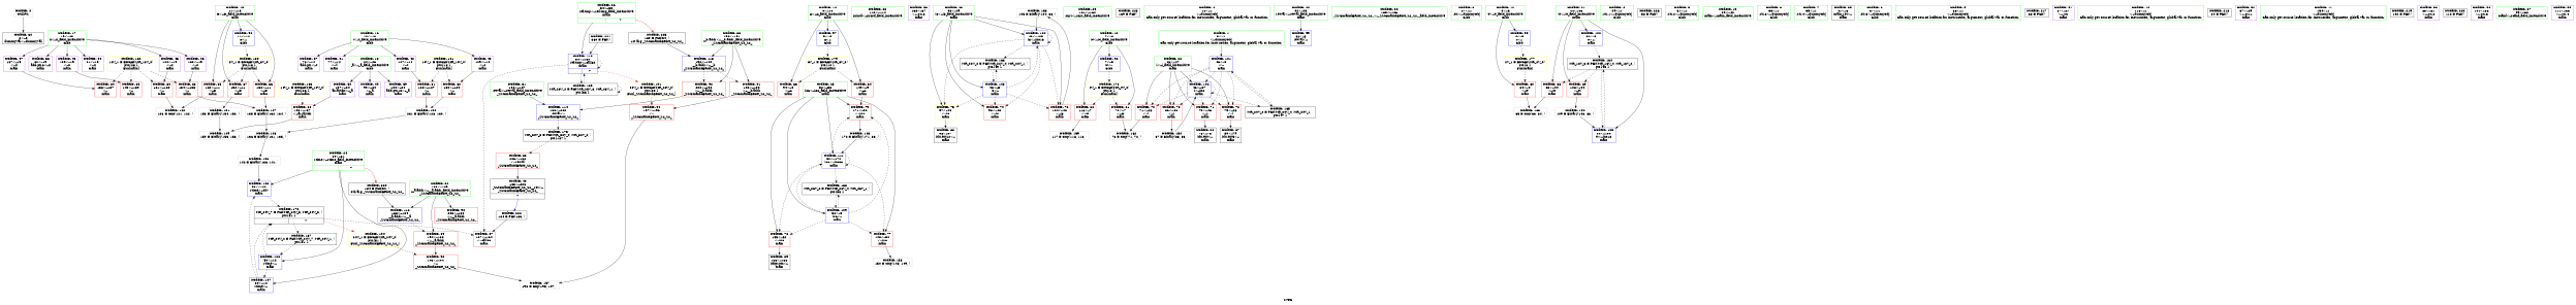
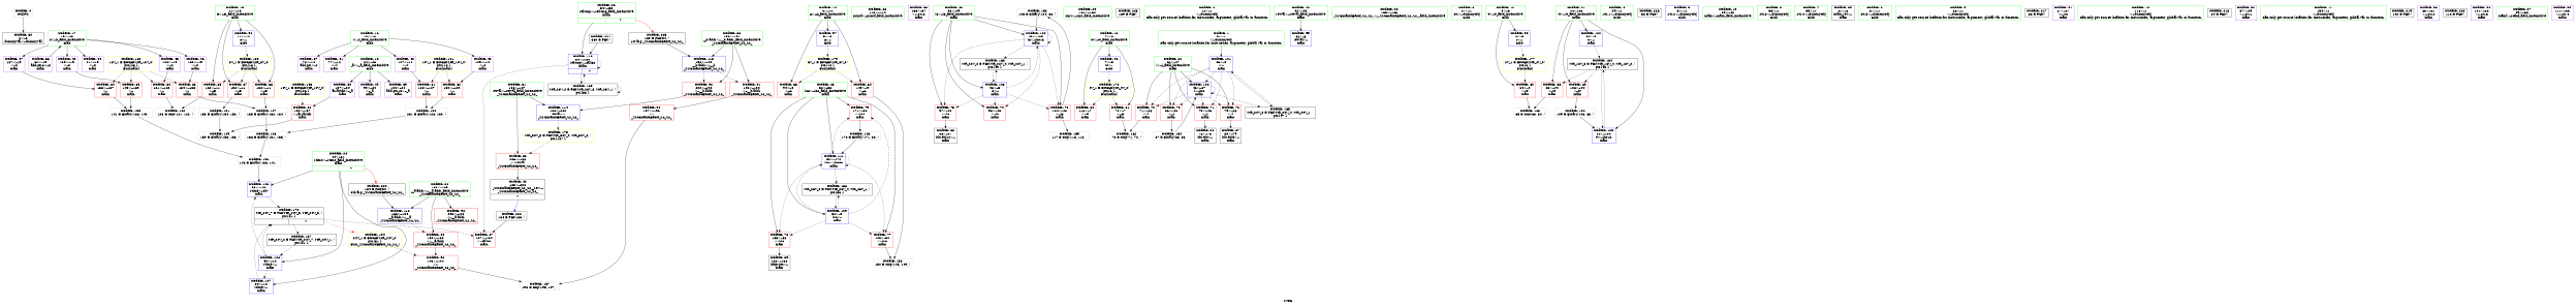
  digraph {
    label=SVFG
    node [color=red shape=record]
    edge [style=solid]
    n1 [color=grey label="{NodeID: 0\nNullPtr}"]
    n2 [color=black label="{NodeID: 34\n2\<--3\ndummyVal\<--dummyVal\n}"]
    n3 [color=yellow label="{NodeID: 180\n8V_1 = ENCHI(MR_8V_0)\npts\{13 \}\nFun[main]}" style=double]
    n4 [label="{NodeID: 65\n122\<--11\n\<--D\nmain\n}"]
    n5 [label="{NodeID: 66\n132\<--11\n\<--D\nmain\n}"]
    n6 [label="{NodeID: 67\n152\<--11\n\<--D\nmain\n}"]
    n7 [color=grey label="{NodeID: 160\n123 = cmp(121, 122, )\n}"]
    n8 [color=grey label="{NodeID: 147\n135 = Binary(132, 134, )\n}"]
    n9 [color=grey label="{NodeID: 151\n153 = Binary(154, 152, )\n}"]
    n10 [color=grey label="{NodeID: 146\n136 = Binary(131, 135, )\n}"]
    n11 [color=grey label="{NodeID: 149\n159 = Binary(153, 158, )\n}"]
    n12 [color=blue label="{NodeID: 97\n9\<--5\nA\<--\nGlob }"]
    n13 [color=yellow label="{NodeID: 179\n6V_1 = ENCHI(MR_6V_0)\npts\{10 \}\nFun[main]}" style=double]
    n14 [label="{NodeID: 63\n94\<--9\n\<--A\nmain\n}"]
    n15 [label="{NodeID: 64\n149\<--9\n\<--A\nmain\n}"]
    n16 [color=grey label="{NodeID: 158\n150 = cmp(148, 149, )\n}"]
    n17 [color=green label="{NodeID: 14\n9\<--10\nA\<--A_field_insensitive\nGlob }"]
    n18 [color=yellow label="{NodeID: 194\n24V_1 = ENCHI(MR_24V_0)\npts\{51 \}\nFun[_ZSt3maxIdERKT_S2_S2_]}" style=double]
    n19 [label="{NodeID: 93\n195\<--194\n\<--\n_ZSt3maxIdERKT_S2_S2_\n}"]
    n20 [color=grey label="{NodeID: 157\n198 = cmp(195, 197, )\n}"]
    n21 [color=blue label="{NodeID: 111\n52\<--172\ni26\<--inc36\nmain\n}"]
    n22 [label="{NodeID: 77\n148\<--52\n\<--i26\nmain\n}"]
    n23 [label="{NodeID: 78\n155\<--52\n\<--i26\nmain\n}"]
    n24 [label="{NodeID: 79\n171\<--52\n\<--i26\nmain\n}"]
    n25 [color=black label="{NodeID: 168\nMR_26V_2 = PHI(MR_26V_4, MR_26V_1, )\npts\{53 \}\n}"]
    n26 [color=black label="{NodeID: 39\n156\<--155\nidxprom\<--\nmain\n}"]
    n27 [color=grey label="{NodeID: 148\n172 = Binary(171, 88, )\n}"]
    n28 [color=blue label="{NodeID: 109\n52\<--5\ni26\<--\nmain\n}"]
    n29 [color=green label="{NodeID: 28\n113\<--114\nprintf\<--printf_field_insensitive\n}"]
    n30 [color=purple label="{NodeID: 42\n127\<--14\n\<--t\nmain\n}"]
    n31 [label="{NodeID: 81\n128\<--127\n\<--\nmain\n}"]
    n32 [color=grey label="{NodeID: 150\n231 = Binary(128, 130, )\n}"]
    n33 [color=black label="{NodeID: 222\n164 = PHI(183, )\n}"]
    n34 [label="{NodeID: 87\n167\<--164\n\<--call33\nmain\n}"]
    n35 [color=purple label="{NodeID: 56\n168\<--37\n\<--.str.5\nmain\n}"]
    n36 [color=grey label="{NodeID: 153\n105 = Binary(104, 88, )\n}"]
    n37 [color=blue label="{NodeID: 104\n48\<--105\ni8\<--inc16\nmain\n}"]
    n38 [label="{NodeID: 74\n93\<--48\n\<--i8\nmain\n}"]
-   n39 [color=yellow label="{NodeID: 75\n97\<--48\n\<--i8\nmain\n}"]
+   n39 [label="{NodeID: 75\n97\<--48\n\<--i8\nmain\n}"]
    n40 [label="{NodeID: 76\n104\<--48\n\<--i8\nmain\n}"]
    n41 [color=black label="{NodeID: 166\nMR_22V_2 = PHI(MR_22V_4, MR_22V_1, )\npts\{49 \}\n}"]
    n42 [color=black label="{NodeID: 38\n98\<--97\nidx.ext12\<--\nmain\n}"]
    n43 [color=blue label="{NodeID: 103\n48\<--5\ni8\<--\nmain\n}"]
    n44 [label="{NodeID: 70\n71\<--46\n\<--i\nmain\n}"]
    n45 [color=grey label="{NodeID: 162\n73 = cmp(71, 72, )\n}"]
    n46 [color=black label="{NodeID: 167\nMR_24V_2 = PHI(MR_24V_7, MR_24V_1, )\npts\{51 \}\n}"]
    n47 [color=blue label="{NodeID: 106\n50\<--12\nrtime\<--\nmain\n}"]
    n48 [color=blue label="{NodeID: 108\n50\<--142\nrtime\<--div\nmain\n}"]
    n49 [color=black label="{NodeID: 173\nMR_24V_7 = PHI(MR_24V_5, MR_24V_3, )\npts\{51 \}\n|{|<s2>7}}"]
    n50 [color=blue label="{NodeID: 107\n50\<--12\nrtime\<--\nmain\n}"]
    n51 [label="{NodeID: 84\n138\<--137\n\<--\nmain\n}"]
+   n52 [color=grey label="{NodeID: 155\n141 = Binary(138, 140, )\n}"]
    n53 [color=grey label="{NodeID: 156\n142 = Binary(136, 141, )\n}"]
    n54 [color=green label="{NodeID: 1\n5\<--1\n\<--dummyObj\nCan only get source location for instruction, argument, global var or function.}"]
    n55 [color=blue label="{NodeID: 101\n46\<--5\ni\<--\nmain\n}"]
    n56 [color=yellow label="{NodeID: 181\n10V_1 = ENCHI(MR_10V_0)\npts\{18 \}\nFun[main]}" style=double]
    n57 [label="{NodeID: 82\n130\<--129\n\<--\nmain\n}"]
    n58 [color=blue label="{NodeID: 98\n11\<--12\nD\<--\nGlob }"]
    n59 [color=green label="{NodeID: 15\n11\<--13\nD\<--D_field_insensitive\nGlob }"]
    n60 [color=blue label="{NodeID: 112\n188\<--184\n__a.addr\<--__a\n_ZSt3maxIdERKT_S2_S2_\n}"]
    n61 [label="{NodeID: 89\n194\<--188\n\<--__a.addr\n_ZSt3maxIdERKT_S2_S2_\n}"]
    n62 [label="{NodeID: 90\n203\<--188\n\<--__a.addr\n_ZSt3maxIdERKT_S2_S2_\n}"]
    n63 [color=green label="{NodeID: 29\n161\<--162\nsqrt\<--sqrt_field_insensitive\n}"]
    n64 [color=purple label="{NodeID: 43\n129\<--14\n\<--t\nmain\n}"]
    n65 [color=black label="{NodeID: 223\n169 = PHI()\n}"]
    n66 [color=purple label="{NodeID: 57\n78\<--14\nadd.ptr\<--t\nmain\n}"]
    n67 [color=grey label="{NodeID: 154\n87 = Binary(86, 88, )\n}"]
    n68 [color=blue label="{NodeID: 102\n46\<--87\ni\<--inc\nmain\n}"]
    n69 [label="{NodeID: 71\n75\<--46\n\<--i\nmain\n}"]
    n70 [label="{NodeID: 72\n79\<--46\n\<--i\nmain\n}"]
    n71 [label="{NodeID: 73\n86\<--46\n\<--i\nmain\n}"]
    n72 [color=black label="{NodeID: 165\nMR_20V_2 = PHI(MR_20V_4, MR_20V_1, )\npts\{47 \}\n}"]
    n73 [color=black label="{NodeID: 36\n76\<--75\nidx.ext\<--\nmain\n}"]
    n74 [color=black label="{NodeID: 37\n80\<--79\nidx.ext5\<--\nmain\n}"]
    n75 [label="{NodeID: 85\n140\<--139\n\<--\nmain\n}"]
    n76 [color=green label="{NodeID: 2\n12\<--1\n\<--dummyObj\nCan only get source location for instruction, argument, global var or function.}"]
    n77 [color=yellow label="{NodeID: 182\n12V_1 = ENCHI(MR_12V_0)\npts\{23 \}\nFun[main]}" style=double]
    n78 [label="{NodeID: 80\n121\<--120\n\<--\nmain\n}"]
    n79 [label="{NodeID: 83\n134\<--133\n\<--\nmain\n}"]
    n80 [color=blue label="{NodeID: 99\n42\<--5\nretval\<--\nmain\n}"]
    n81 [color=green label="{NodeID: 16\n14\<--18\nt\<--t_field_insensitive\nGlob }"]
    n82 [color=purple label="{NodeID: 41\n77\<--14\n\<--t\nmain\n}"]
    n83 [color=blue label="{NodeID: 113\n190\<--185\n__b.addr\<--__b\n_ZSt3maxIdERKT_S2_S2_\n}"]
    n84 [label="{NodeID: 91\n196\<--190\n\<--__b.addr\n_ZSt3maxIdERKT_S2_S2_\n}"]
    n85 [label="{NodeID: 92\n200\<--190\n\<--__b.addr\n_ZSt3maxIdERKT_S2_S2_\n}"]
    n86 [label="{NodeID: 94\n197\<--196\n\<--\n_ZSt3maxIdERKT_S2_S2_\n}"]
    n87 [color=blue label="{NodeID: 114\n186\<--200\nretval\<--\n_ZSt3maxIdERKT_S2_S2_\n}"]
-   n88 [color=black label="{NodeID: 175\nMR_32V_3 = PHI(MR_32V_4, MR_32V_2, )\npts\{187 \}\n}"]
+   n88 [color=yellow label="{NodeID: 175\nMR_32V_3 = PHI(MR_32V_4, MR_32V_2, )\npts\{187 \}\n}"]
    n89 [color=green label="{NodeID: 30\n165\<--166\n_ZSt3maxIdERKT_S2_S2_\<--_ZSt3maxIdERKT_S2_S2__field_insensitive\n}"]
    n90 [color=purple label="{NodeID: 44\n81\<--19\n\<--x\nmain\n}"]
    n91 [color=black label="{NodeID: 224\n184 = PHI(50, )\n0th arg _ZSt3maxIdERKT_S2_S2_ }"]
    n92 [color=purple label="{NodeID: 58\n82\<--19\nadd.ptr6\<--x\nmain\n}"]
    n93 [color=black label="{NodeID: 169\nMR_28V_2 = PHI(MR_28V_3, MR_28V_1, )\npts\{55 \}\n}"]
    n94 [color=blue label="{NodeID: 110\n54\<--160\nref.tmp\<--call32\nmain\n|{|<s3>7}}"]
-   n95 [color=yellow label="{NodeID: 191\n28V_1 = ENCHI(MR_28V_0)\npts\{55 \}\nFun[_ZSt3maxIdERKT_S2_S2_]}" style=double]
    n96 [label="{NodeID: 86\n158\<--157\n\<--arrayidx\nmain\n}"]
    n97 [color=green label="{NodeID: 3\n27\<--1\n.str\<--dummyObj\nGlob }"]
    n98 [color=yellow label="{NodeID: 183\n14V_1 = ENCHI(MR_14V_0)\npts\{26 \}\nFun[main]}" style=double]
    n99 [color=blue label="{NodeID: 100\n44\<--5\ntt\<--\nmain\n}"]
    n100 [color=black label="{NodeID: 164\nMR_18V_3 = PHI(MR_18V_4, MR_18V_2, )\npts\{45 \}\n}"]
    n101 [label="{NodeID: 68\n63\<--44\n\<--tt\nmain\n}"]
    n102 [label="{NodeID: 69\n108\<--44\n\<--tt\nmain\n}"]
    n103 [color=blue label="{NodeID: 105\n44\<--109\ntt\<--inc18\nmain\n}"]
    n104 [color=grey label="{NodeID: 163\n65 = cmp(63, 64, )\n}"]
    n105 [color=grey label="{NodeID: 152\n109 = Binary(108, 88, )\n}"]
    n106 [color=green label="{NodeID: 17\n19\<--23\nx\<--x_field_insensitive\nGlob }"]
    n107 [color=purple label="{NodeID: 45\n120\<--19\n\<--x\nmain\n}"]
    n108 [color=purple label="{NodeID: 46\n133\<--19\n\<--x\nmain\n}"]
    n109 [color=purple label="{NodeID: 47\n137\<--19\n\<--x\nmain\n}"]
    n110 [color=purple label="{NodeID: 48\n139\<--19\n\<--x\nmain\n}"]
    n111 [label="{NodeID: 88\n206\<--186\n\<--retval\n_ZSt3maxIdERKT_S2_S2_\n}"]
    n112 [color=black label="{NodeID: 40\n183\<--206\n_ZSt3maxIdERKT_S2_S2__ret\<--\n_ZSt3maxIdERKT_S2_S2_\n|{<s0>7}}"]
    n113 [color=green label="{NodeID: 31\n186\<--187\nretval\<--retval_field_insensitive\n_ZSt3maxIdERKT_S2_S2_\n}"]
    n114 [color=black label="{NodeID: 225\n185 = PHI(54, )\n1st arg _ZSt3maxIdERKT_S2_S2_ }"]
    n115 [color=purple label="{NodeID: 59\n100\<--24\nadd.ptr13\<--_a\nmain\n}"]
    n116 [color=green label="{NodeID: 4\n29\<--1\n.str.1\<--dummyObj\nGlob }"]
    n117 [color=green label="{NodeID: 18\n24\<--26\n_a\<--_a_field_insensitive\nGlob }"]
    n118 [color=purple label="{NodeID: 49\n99\<--24\n\<--_a\nmain\n}"]
    n119 [color=purple label="{NodeID: 50\n157\<--24\narrayidx\<--_a\nmain\n}"]
    n120 [color=green label="{NodeID: 32\n188\<--189\n__a.addr\<--__a.addr_field_insensitive\n_ZSt3maxIdERKT_S2_S2_\n}"]
    n121 [color=black label="{NodeID: 226\n58 = PHI()\n}"]
    n122 [label="{NodeID: 60\n64\<--4\n\<--T\nmain\n}"]
-   n123 [color=green label="{NodeID: 5\n31\<--1\n.str.2\<--dummyObj\nGlob }"]
+   n123 [color=blue label="{NodeID: 5\n31\<--1\n.str.2\<--dummyObj\nGlob }"]
    n124 [color=green label="{NodeID: 19\n39\<--40\nmain\<--main_field_insensitive\n}"]
    n125 [color=green label="{NodeID: 33\n190\<--191\n__b.addr\<--__b.addr_field_insensitive\n_ZSt3maxIdERKT_S2_S2_\n}"]
    n126 [label="{NodeID: 61\n72\<--7\n\<--N\nmain\n}"]
    n127 [color=green label="{NodeID: 6\n33\<--1\n.str.3\<--dummyObj\nGlob }"]
    n128 [color=green label="{NodeID: 20\n42\<--43\nretval\<--retval_field_insensitive\nmain\n}"]
    n129 [label="{NodeID: 62\n116\<--7\n\<--N\nmain\n}"]
    n130 [color=grey label="{NodeID: 159\n117 = cmp(116, 118, )\n}"]
    n131 [color=green label="{NodeID: 7\n35\<--1\n.str.4\<--dummyObj\nGlob }"]
    n132 [color=green label="{NodeID: 21\n44\<--45\ntt\<--tt_field_insensitive\nmain\n}"]
    n133 [color=black label="{NodeID: 35\n41\<--5\nmain_ret\<--\nmain\n}"]
    n134 [color=green label="{NodeID: 8\n37\<--1\n.str.5\<--dummyObj\nGlob }"]
    n135 [color=green label="{NodeID: 22\n46\<--47\ni\<--i_field_insensitive\nmain\n}"]
    n136 [color=green label="{NodeID: 9\n88\<--1\n\<--dummyObj\nCan only get source location for instruction, argument, global var or function.}"]
    n137 [color=green label="{NodeID: 23\n48\<--49\ni8\<--i8_field_insensitive\nmain\n}"]
    n138 [color=black label="{NodeID: 217\n68 = PHI()\n}"]
    n139 [color=purple label="{NodeID: 51\n57\<--27\n\<--.str\nmain\n}"]
    n140 [color=green label="{NodeID: 10\n118\<--1\n\<--dummyObj\nCan only get source location for instruction, argument, global var or function.}"]
    n141 [color=green label="{NodeID: 24\n50\<--51\nrtime\<--rtime_field_insensitive\nmain\n|{|<s3>7}}"]
    n142 [color=black label="{NodeID: 218\n84 = PHI()\n}"]
    n143 [color=purple label="{NodeID: 52\n67\<--29\n\<--.str.1\nmain\n}"]
    n144 [color=yellow label="{NodeID: 177\n2V_1 = ENCHI(MR_2V_0)\npts\{6 \}\nFun[main]}" style=double]
    n145 [color=green label="{NodeID: 11\n154\<--1\n\<--dummyObj\nCan only get source location for instruction, argument, global var or function.}"]
    n146 [color=green label="{NodeID: 25\n52\<--53\ni26\<--i26_field_insensitive\nmain\n}"]
    n147 [color=black label="{NodeID: 219\n102 = PHI()\n}"]
    n148 [color=purple label="{NodeID: 53\n83\<--31\n\<--.str.2\nmain\n}"]
    n149 [color=yellow label="{NodeID: 178\n4V_1 = ENCHI(MR_4V_0)\npts\{8 \}\nFun[main]}" style=double]
    n150 [color=blue label="{NodeID: 95\n4\<--5\nT\<--\nGlob }"]
    n151 [color=green label="{NodeID: 12\n4\<--6\nT\<--T_field_insensitive\nGlob }"]
    n152 [color=green label="{NodeID: 26\n54\<--55\nref.tmp\<--ref.tmp_field_insensitive\nmain\n|{|<s1>7}}"]
    n153 [color=black label="{NodeID: 220\n112 = PHI()\n}"]
    n154 [color=purple label="{NodeID: 54\n101\<--33\n\<--.str.3\nmain\n}"]
    n155 [color=blue label="{NodeID: 96\n7\<--5\nN\<--\nGlob }"]
    n156 [color=green label="{NodeID: 13\n7\<--8\nN\<--N_field_insensitive\nGlob }"]
    n157 [color=green label="{NodeID: 27\n59\<--60\nscanf\<--scanf_field_insensitive\n}"]
    n158 [color=black label="{NodeID: 221\n360 = PHI()\n}"]
    n159 [color=purple label="{NodeID: 55\n111\<--35\n\<--.str.4\nmain\n}"]
    n1 -> n2
    n3 -> n4 [style=dashed]
    n3 -> n5 [style=dashed]
    n3 -> n6 [style=dashed]
    n4 -> n7
    n5 -> n8
    n6 -> n9
    n8 -> n10
    n9 -> n11
    n10 -> n53
    n12 -> n13 [style=dashed]
    n13 -> n14 [style=dashed]
    n13 -> n15 [style=dashed]
-   n15 -> n24
+   n15 -> n16
    n17 -> n12
    n17 -> n14
    n17 -> n15
    n18 -> n19 [style=dashed]
    n19 -> n20
    n21 -> n21 [style=dashed]
    n21 -> n22 [style=dashed]
    n21 -> n23 [style=dashed]
    n21 -> n24 [style=dashed]
    n21 -> n25 [style=dashed]
    n22 -> n16
    n23 -> n26
    n24 -> n27
    n25 -> n28 [style=dashed]
    n27 -> n21
    n28 -> n21 [style=dashed]
    n28 -> n22 [style=dashed]
    n28 -> n23 [style=dashed]
    n28 -> n24 [style=dashed]
    n28 -> n25 [style=dashed]
    n30 -> n31
    n31 -> n32
    n32 -> n10
    n33 -> n34
    n36 -> n37
    n37 -> n37 [style=dashed]
    n37 -> n38 [style=dashed]
    n37 -> n39 [style=dashed]
    n37 -> n40 [style=dashed]
    n37 -> n41 [style=dashed]
    n39 -> n42
    n40 -> n36
    n41 -> n43 [style=dashed]
    n43 -> n37 [style=dashed]
    n43 -> n38 [style=dashed]
    n43 -> n39 [style=dashed]
    n43 -> n40 [style=dashed]
    n43 -> n41 [style=dashed]
    n44 -> n45
    n46 -> n47 [style=dashed]
-   n50 -> n48 [style=dashed]
+   n47 -> n48 [style=dashed]
    n47 -> n49 [style=dashed]
    n47 -> n50 [style=dashed]
    n48 -> n49 [style=dashed]
    n49 -> n18 [color=red style=dashed tailport=s2]
    n49 -> n34 [style=dashed]
    n49 -> n46 [style=dashed]
    n50 -> n49 [style=dashed]
+   n51 -> n52
+   n52 -> n53
    n53 -> n48
    n54 -> n55
    n55 -> n44 [style=dashed]
    n55 -> n68 [style=dashed]
    n55 -> n69 [style=dashed]
    n55 -> n70 [style=dashed]
    n55 -> n71 [style=dashed]
    n55 -> n72 [style=dashed]
    n56 -> n31 [style=dashed]
    n56 -> n57 [style=dashed]
    n57 -> n32
    n58 -> n3 [style=dashed]
    n59 -> n4
    n59 -> n5
    n59 -> n6
    n59 -> n58
    n60 -> n61 [style=dashed]
    n61 -> n19
    n64 -> n57
    n67 -> n68
    n68 -> n44 [style=dashed]
    n68 -> n68 [style=dashed]
    n68 -> n69 [style=dashed]
    n68 -> n70 [style=dashed]
    n68 -> n71 [style=dashed]
    n68 -> n72 [style=dashed]
    n69 -> n73
    n70 -> n74
    n71 -> n67
    n72 -> n55 [style=dashed]
+   n75 -> n52
    n77 -> n51 [style=dashed]
    n77 -> n75 [style=dashed]
    n77 -> n78 [style=dashed]
    n77 -> n79 [style=dashed]
    n78 -> n7
    n79 -> n8
    n81 -> n30
    n81 -> n64
    n81 -> n66
    n81 -> n82
    n83 -> n84 [style=dashed]
    n83 -> n85 [style=dashed]
    n84 -> n86
    n85 -> n87
    n86 -> n20
    n87 -> n88 [style=dashed]
    n88 -> n111 [style=dashed]
    n91 -> n60
    n93 -> n93 [style=dashed]
    n93 -> n94 [style=dashed]
    n94 -> n34 [style=dashed]
    n94 -> n93 [style=dashed]
    n94 -> n94 [style=dashed]
-   n94 -> n95 [color=red style=dashed tailport=s3]
-   n95 -> n86 [style=dashed]
    n96 -> n11
    n98 -> n96 [style=dashed]
    n99 -> n100 [style=dashed]
    n100 -> n101 [style=dashed]
    n100 -> n102 [style=dashed]
    n100 -> n103 [style=dashed]
    n101 -> n104
    n102 -> n105
    n103 -> n100 [style=dashed]
    n105 -> n103
    n106 -> n90
-   n106 -> n92
+   n92 -> n106
    n106 -> n107
    n106 -> n108
    n106 -> n109
    n106 -> n110
    n107 -> n78
    n108 -> n79
    n109 -> n51
    n110 -> n75
    n111 -> n112
    n112 -> n33 [color=blue tailport=s0]
    n113 -> n87
+   n113 -> n111
    n114 -> n83
    n117 -> n115
    n117 -> n118
    n117 -> n119
    n119 -> n96
    n120 -> n60
    n120 -> n61
    n120 -> n62
    n122 -> n104
    n125 -> n83
    n125 -> n84
    n125 -> n85
    n126 -> n45
    n128 -> n80
-   n129 -> n130
+   n40 -> n130
    n132 -> n99
    n132 -> n101
    n132 -> n102
    n132 -> n103
    n135 -> n44
    n135 -> n68
    n135 -> n69
    n135 -> n70
    n135 -> n71
    n137 -> n37
    n137 -> n38
    n137 -> n39
    n137 -> n40
    n137 -> n43
    n141 -> n47
    n141 -> n48
    n141 -> n50
    n141 -> n91 [color=red tailport=s3]
    n144 -> n122 [style=dashed]
    n146 -> n21
    n146 -> n22
    n146 -> n23
    n146 -> n24
    n146 -> n28
    n149 -> n126 [style=dashed]
    n149 -> n129 [style=dashed]
    n150 -> n144 [style=dashed]
    n151 -> n122
    n151 -> n150
    n152 -> n94
    n152 -> n114 [color=red tailport=s1]
    n155 -> n149 [style=dashed]
    n156 -> n126
    n156 -> n129
    n156 -> n155
    n158 -> n94
  }
